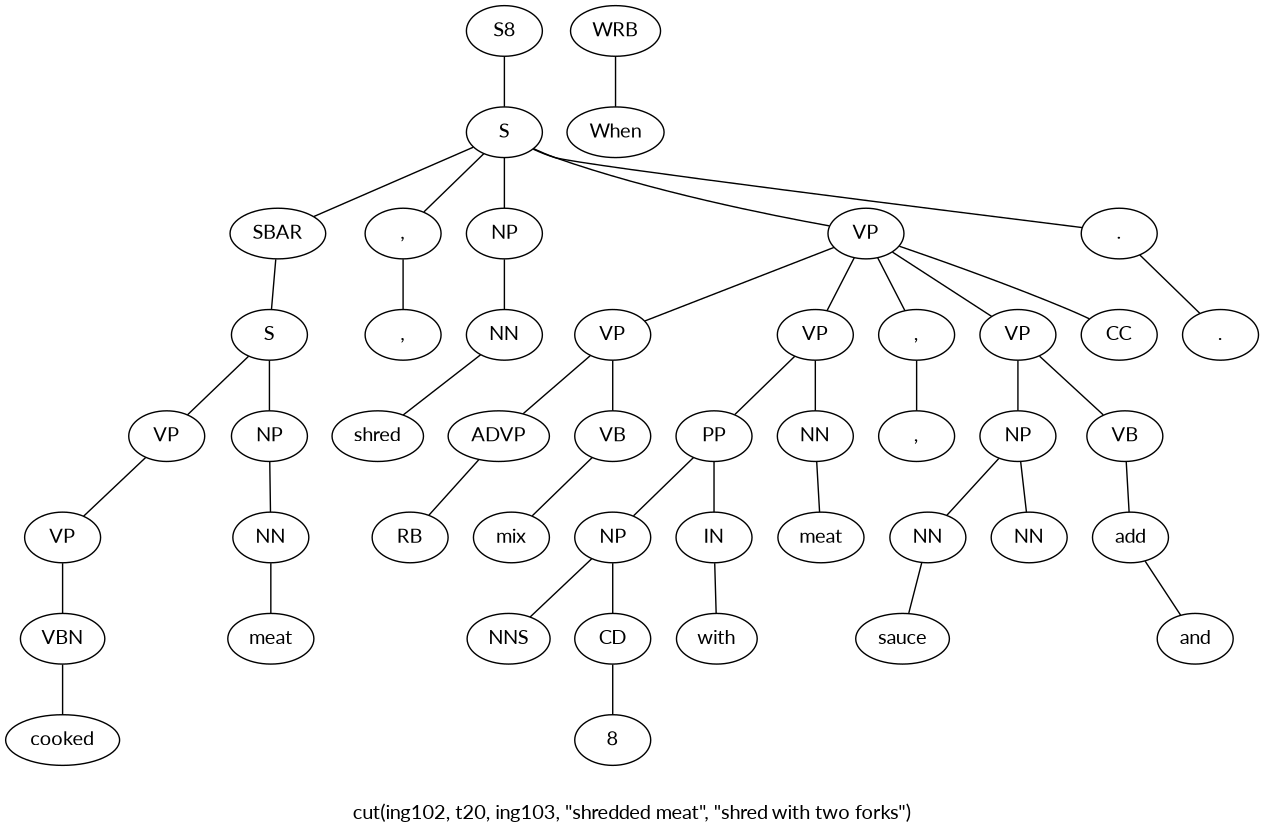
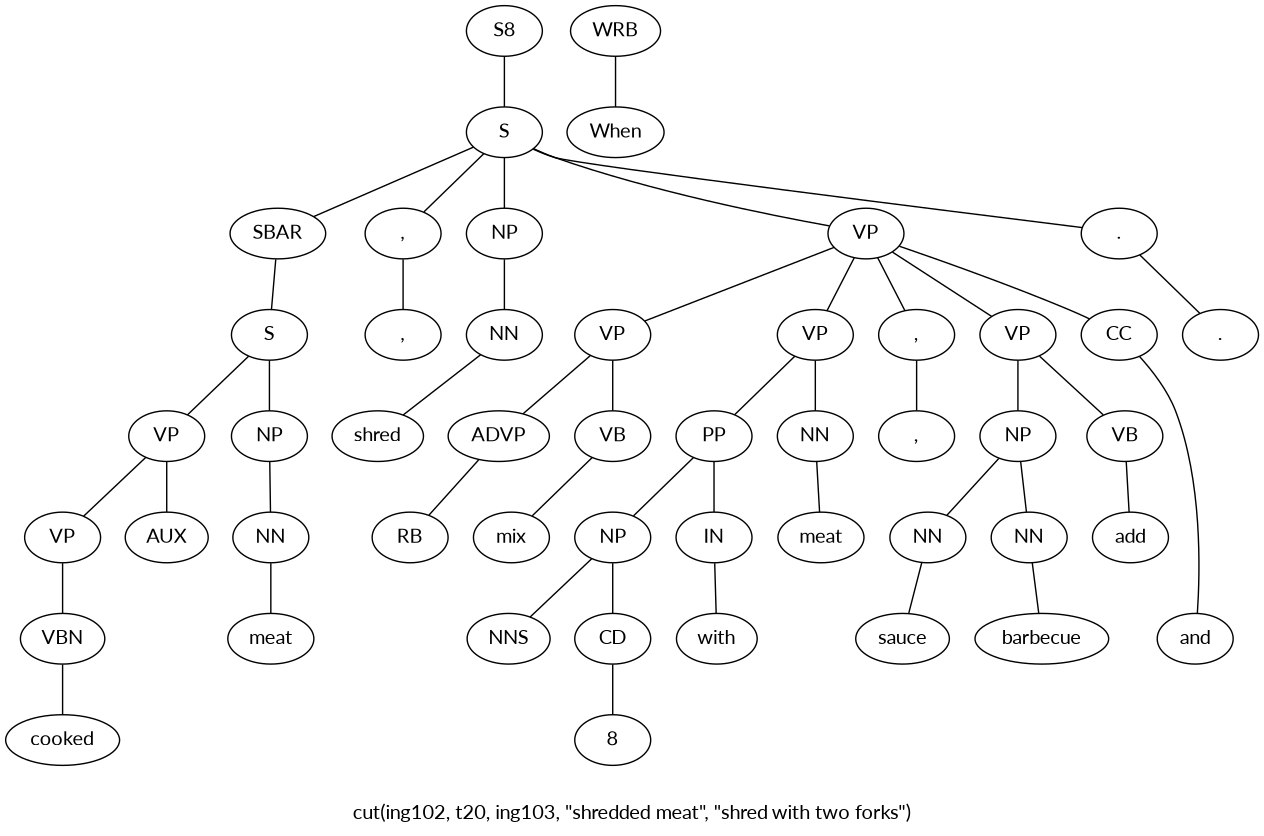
  graph {
    fontname=Lato
    label="cut(ing102, t20, ing103, \"shredded meat\", \"shred with two forks\")"
    node [fontname=Lato]
    edge [fontname=Lato]
    n1 [label=S8]
    n2 [label=S]
    n3 [label=SBAR]
    n4 [label=","]
    n5 [label=NP]
    n6 [label=VP]
    n7 [label="."]
    n8 [label=S]
    n9 [label=","]
    n10 [label=NN]
    n11 [label=VP]
    n12 [label=","]
    n13 [label=VP]
    n14 [label=CC]
    n15 [label=VP]
    n16 [label="."]
    n17 [label=NP]
    n18 [label=VP]
    n19 [label=WRB]
    n20 [label=When]
    n21 [label=NN]
+   n22 [label=AUX]
    n23 [label=VP]
    n24 [label=meat]
    n25 [label=VBN]
    n26 [label=cooked]
    n27 [label=shred]
    n28 [label=NN]
    n29 [label=PP]
    n30 [label=","]
    n31 [label=VB]
    n32 [label=NP]
    n33 [label=and]
    n34 [label=VB]
    n35 [label=ADVP]
    n36 [label=meat]
    n37 [label=IN]
    n38 [label=NP]
    n39 [label=with]
    n40 [label=CD]
    n41 [label=NNS]
    n42 [label=8]
    n43 [label=add]
    n44 [label=NN]
    n45 [label=NN]
+   n46 [label=barbecue]
    n47 [label=sauce]
    n48 [label=mix]
    n49 [label=RB]
    n1 -- n2
    n2 -- n3
    n2 -- n4
    n2 -- n5
    n2 -- n6
    n2 -- n7
    n3 -- n8
    n4 -- n9
    n5 -- n10
    n6 -- n11
    n6 -- n12
    n6 -- n13
    n6 -- n14
    n6 -- n15
    n7 -- n16
    n8 -- n17
    n8 -- n18
    n10 -- n27
    n11 -- n28
    n11 -- n29
    n12 -- n30
    n13 -- n31
    n13 -- n32
-   n43 -- n33
+   n14 -- n33
    n15 -- n34
    n15 -- n35
    n17 -- n21
+   n18 -- n22
    n18 -- n23
    n19 -- n20
    n21 -- n24
    n23 -- n25
    n25 -- n26
    n28 -- n36
    n29 -- n37
    n29 -- n38
    n31 -- n43
    n32 -- n44
    n32 -- n45
    n34 -- n48
    n35 -- n49
    n37 -- n39
    n38 -- n40
    n38 -- n41
    n40 -- n42
+   n44 -- n46
    n45 -- n47
  }
